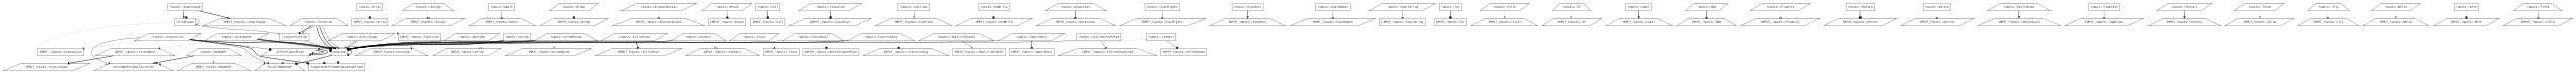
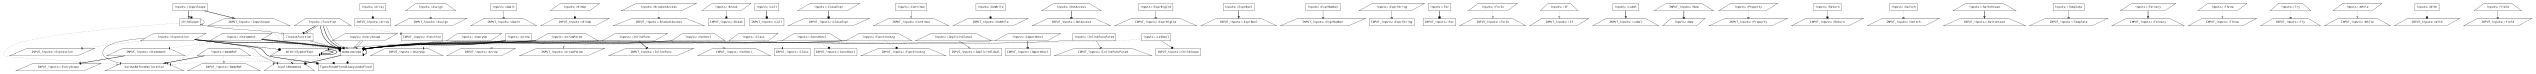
  digraph {
    fontname="Source Code Pro"
    node [fontname="Source Code Pro" shape=parallelogram]
    edge [arrowhead=tee fontname="Source Code Pro" style=dotted]
    n1 [label=ChildScope shape=box]
    n2 [label=ClosestFunction shape=box]
-   n3 [label=UnaryOp shape=box]
+   n3 [label=NameInScope shape=box]
    n4 [label=VarUseBeforeDeclaration shape=trapezium]
    n5 [label=InvalidNameUse shape=trapezium]
    n6 [label=TypeofUndefinedAlwaysUndefined shape=box]
    n7 [label="INPUT_inputs::Array" shape=box]
    n8 [label="INPUT_inputs::Arrow"]
    n9 [label="INPUT_inputs::ArrowParam"]
    n10 [label="INPUT_inputs::Assign"]
    n11 [label="INPUT_inputs::Await" shape=trapezium]
    n12 [label="INPUT_inputs::BinOp"]
    n13 [label="INPUT_inputs::BracketAccess" shape=trapezium]
    n14 [label="INPUT_inputs::Break" shape=box]
    n15 [label="INPUT_inputs::Call" shape=box]
    n16 [label="INPUT_inputs::Class" shape=box]
    n17 [label="INPUT_inputs::ClassExpr"]
-   n18 [label="INPUT_inputs::WithinTypeofExpr" shape=box]
+   n18 [label="INPUT_inputs::ConstDecl" shape=box]
    n19 [label="INPUT_inputs::Continue" shape=trapezium]
    n20 [label="INPUT_inputs::DoWhile"]
    n21 [label="INPUT_inputs::DotAccess" shape=trapezium]
    n22 [label="INPUT_inputs::EveryScope"]
-   n23 [label="INPUT_inputs::ExprBigInt"]
+   n23 [label="INPUT_inputs::ExprBigInt" shape=trapezium]
    n24 [label="INPUT_inputs::ExprBool" shape=trapezium]
    n25 [label="INPUT_inputs::ExprNumber"]
    n26 [label="INPUT_inputs::ExprString" shape=box]
-   n27 [label="INPUT_inputs::Expression" shape=box]
+   n27 [label="INPUT_inputs::Expression"]
    n28 [label="INPUT_inputs::For" shape=box]
    n29 [label="INPUT_inputs::ForIn" shape=trapezium]
    n30 [label="INPUT_inputs::Function" shape=box]
    n31 [label="INPUT_inputs::FunctionArg" shape=trapezium]
    n32 [label="INPUT_inputs::If"]
    n33 [label="INPUT_inputs::ImplicitGlobal" shape=box]
    n34 [label="INPUT_inputs::ImportDecl" shape=box]
    n35 [label="INPUT_inputs::InlineFunc"]
    n36 [label="INPUT_inputs::InlineFuncParam" shape=trapezium]
    n37 [label="INPUT_inputs::InputScope" shape=trapezium]
    n38 [label="INPUT_inputs::Label" shape=trapezium]
    n39 [label="INPUT_inputs::ChildScope" shape=box]
    n40 [label="INPUT_inputs::NameRef" shape=trapezium]
    n41 [label="INPUT_inputs::New" shape=trapezium]
    n42 [label="INPUT_inputs::Property"]
    n43 [label="INPUT_inputs::Return"]
    n44 [label="INPUT_inputs::Statement" shape=trapezium]
    n45 [label="INPUT_inputs::Switch"]
    n46 [label="INPUT_inputs::SwitchCase" shape=trapezium]
    n47 [label="INPUT_inputs::Template"]
    n48 [label="INPUT_inputs::Ternary" shape=trapezium]
    n49 [label="INPUT_inputs::Throw"]
    n50 [label="INPUT_inputs::Try" shape=trapezium]
    n51 [label="INPUT_inputs::UnaryOp" shape=trapezium]
    n52 [label="INPUT_inputs::VarDecl" shape=trapezium]
    n53 [label="INPUT_inputs::While" shape=trapezium]
    n54 [label="INPUT_inputs::With"]
    n55 [label="INPUT_inputs::Yield"]
    n56 [label=WithinTypeofExpr]
    n57 [label="inputs::Array" shape=box]
    n58 [label="inputs::Arrow" shape=box]
    n59 [label="inputs::ArrowParam" shape=trapezium]
    n60 [label="inputs::Assign" shape=trapezium]
    n61 [label="inputs::Await" shape=box]
    n62 [label="inputs::BinOp"]
    n63 [label="inputs::BracketAccess"]
    n64 [label="inputs::Break"]
    n65 [label="inputs::Call" shape=box]
    n66 [label="inputs::Class"]
    n67 [label="inputs::ClassExpr"]
    n68 [label="inputs::ConstDecl" shape=trapezium]
    n69 [label="inputs::Continue" shape=box]
    n70 [label="inputs::DoWhile" shape=box]
    n71 [label="inputs::DotAccess" shape=trapezium]
    n72 [label="inputs::EveryScope"]
    n73 [label="inputs::ExprBigInt" shape=box]
    n74 [label="inputs::ExprBool" shape=box]
    n75 [label="inputs::ExprNumber" shape=box]
    n76 [label="inputs::ExprString"]
    n77 [label="inputs::Expression"]
    n78 [label="inputs::For" shape=box]
    n79 [label="inputs::ForIn"]
    n80 [label="inputs::Function" shape=trapezium]
    n81 [label="inputs::FunctionArg" shape=trapezium]
    n82 [label="inputs::If" shape=trapezium]
    n83 [label="inputs::ImplicitGlobal" shape=trapezium]
    n84 [label="inputs::ImportDecl"]
    n85 [label="inputs::InlineFunc"]
    n86 [label="inputs::InlineFuncParam" shape=box]
    n87 [label="inputs::InputScope" shape=box]
    n88 [label="inputs::Label" shape=box]
    n89 [label="inputs::LetDecl" shape=box]
    n90 [label="inputs::NameRef" shape=trapezium]
    n91 [label="inputs::New"]
    n92 [label="inputs::Property"]
    n93 [label="inputs::Return" shape=box]
    n94 [label="inputs::Statement"]
    n95 [label="inputs::Switch" shape=box]
    n96 [label="inputs::SwitchCase" shape=trapezium]
    n97 [label="inputs::Template" shape=box]
    n98 [label="inputs::Ternary"]
    n99 [label="inputs::Throw"]
    n100 [label="inputs::Try" shape=trapezium]
    n101 [label="inputs::UnaryOp"]
    n102 [label="inputs::VarDecl" shape=trapezium]
    n103 [label="inputs::While"]
    n104 [label="inputs::With" shape=box]
    n105 [label="inputs::Yield" shape=trapezium]
    n1 -> n1 [arrowhead=onormal style=solid]
    n1 -> n2 [arrowhead=onormal style=solid]
    n1 -> n3 [arrowhead=box]
    n1 -> n4 [arrowhead=onormal]
    n2 -> n3 [arrowhead=box style=solid]
    n2 -> n3
    n3 -> n3 [style=bold]
    n3 -> n4
    n3 -> n5 [arrowhead=box style=bold]
    n3 -> n6 [arrowhead=box]
    n44 -> n22 [style=bold]
    n56 -> n5
    n56 -> n6 [arrowhead=box]
    n56 -> n56 [style=bold]
    n56 -> n56 [style=bold]
    n57 -> n7 [arrowhead=box]
    n58 -> n3 [arrowhead=box style=bold]
    n58 -> n3 [style=bold]
    n58 -> n8 [arrowhead=onormal]
    n59 -> n3 [arrowhead=box style=bold]
    n59 -> n3 [arrowhead=onormal style=bold]
    n59 -> n9 [arrowhead=onormal]
    n60 -> n10
    n61 -> n11 [style=solid]
    n62 -> n12 [arrowhead=box]
    n63 -> n13
    n64 -> n14 [arrowhead=box style=solid]
    n65 -> n15 [arrowhead=box style=bold]
    n66 -> n3 [arrowhead=onormal]
    n66 -> n16
    n67 -> n17 [arrowhead=box style=bold]
    n68 -> n3 [style=solid]
    n68 -> n18 [arrowhead=box]
    n69 -> n19 [arrowhead=onormal style=solid]
    n70 -> n20 [arrowhead=box]
    n71 -> n21 [style=bold]
    n72 -> n3 [arrowhead=onormal style=solid]
    n72 -> n3 [style=solid]
    n73 -> n23 [style=solid]
    n74 -> n24 [arrowhead=onormal style=bold]
    n75 -> n25 [style=solid]
    n76 -> n26 [style=solid]
    n77 -> n3 [arrowhead=onormal style=solid]
    n77 -> n3 [arrowhead=onormal style=bold]
    n77 -> n4 [style=solid]
    n77 -> n5 [style=solid]
    n77 -> n6 [arrowhead=onormal style=bold]
    n77 -> n27
    n77 -> n56 [arrowhead=box]
    n77 -> n56 [arrowhead=box style=solid]
    n78 -> n28 [arrowhead=box style=bold]
    n79 -> n29 [arrowhead=onormal]
    n80 -> n2 [style=bold]
    n80 -> n2 [arrowhead=onormal style=solid]
    n80 -> n3 [arrowhead=onormal style=bold]
    n80 -> n3 [arrowhead=onormal style=bold]
    n80 -> n3 [arrowhead=onormal style=solid]
    n80 -> n30
    n81 -> n3 [style=bold]
    n81 -> n31 [arrowhead=box]
    n82 -> n32 [arrowhead=onormal]
    n83 -> n3 [arrowhead=box]
    n83 -> n33 [arrowhead=onormal style=solid]
    n84 -> n3 [arrowhead=onormal style=solid]
    n84 -> n34 [style=bold]
    n85 -> n3 [style=solid]
    n85 -> n3
    n85 -> n35 [style=bold]
    n86 -> n3 [style=solid]
    n86 -> n36 [style=solid]
    n87 -> n1 [arrowhead=onormal style=bold]
    n87 -> n1 [arrowhead=box]
    n87 -> n37 [arrowhead=onormal style=bold]
    n88 -> n38 [arrowhead=onormal style=bold]
    n89 -> n3
    n89 -> n39 [arrowhead=box style=solid]
    n90 -> n4 [arrowhead=onormal style=bold]
    n90 -> n5
    n90 -> n6 [arrowhead=box]
    n90 -> n40 [arrowhead=onormal]
-   n91 -> n41 [style=bold]
+   n41 -> n91 [style=bold]
    n92 -> n42
    n93 -> n43 [arrowhead=box style=solid]
    n94 -> n3 [arrowhead=box]
    n94 -> n3
    n94 -> n3 [style=bold]
    n94 -> n3 [arrowhead=onormal style=bold]
    n94 -> n3 [arrowhead=box style=solid]
    n94 -> n3 [arrowhead=onormal]
    n94 -> n4
    n94 -> n44
    n95 -> n45
    n96 -> n46 [arrowhead=onormal style=bold]
    n97 -> n47 [style=solid]
    n98 -> n48 [arrowhead=onormal style=bold]
    n99 -> n49 [arrowhead=onormal]
    n100 -> n50
    n101 -> n51
    n101 -> n56 [style=solid]
    n102 -> n3 [style=solid]
    n102 -> n3 [arrowhead=onormal style=solid]
    n102 -> n52 [arrowhead=onormal]
    n103 -> n53 [arrowhead=onormal]
    n104 -> n54 [arrowhead=box]
    n105 -> n55 [style=solid]
  }
